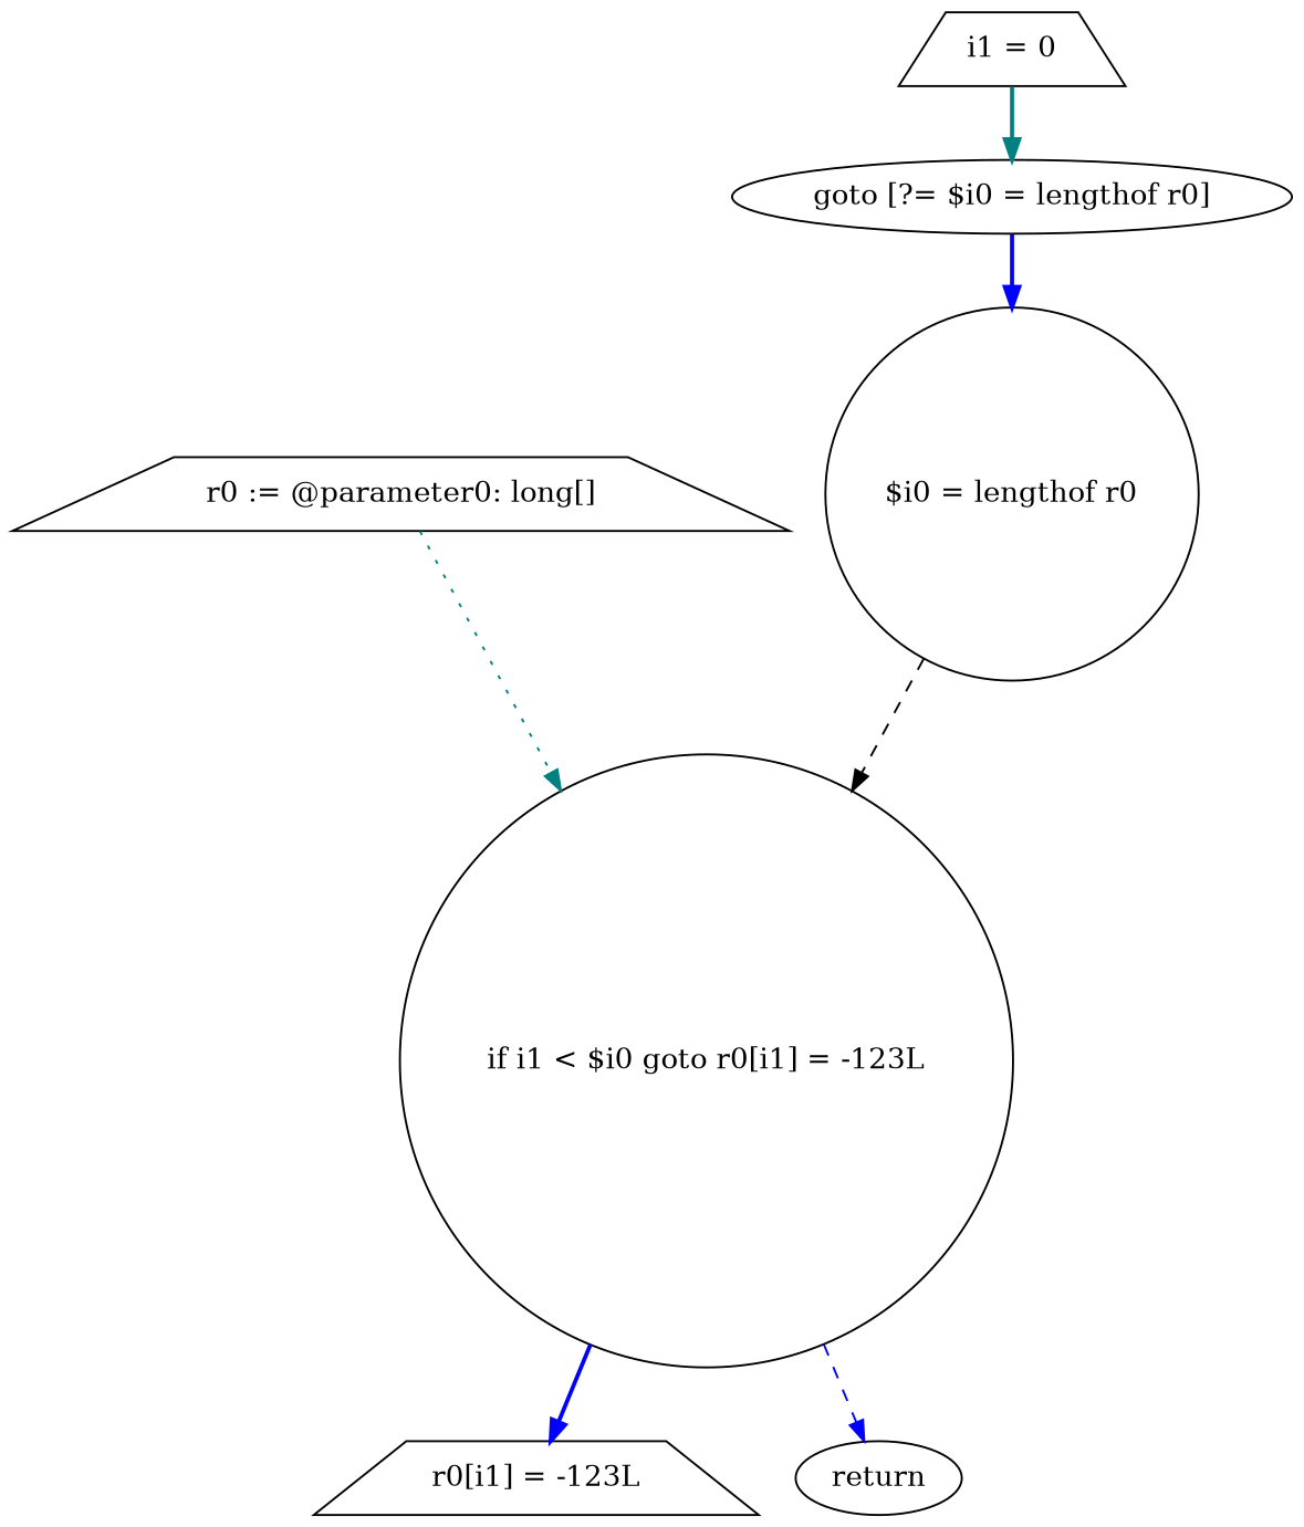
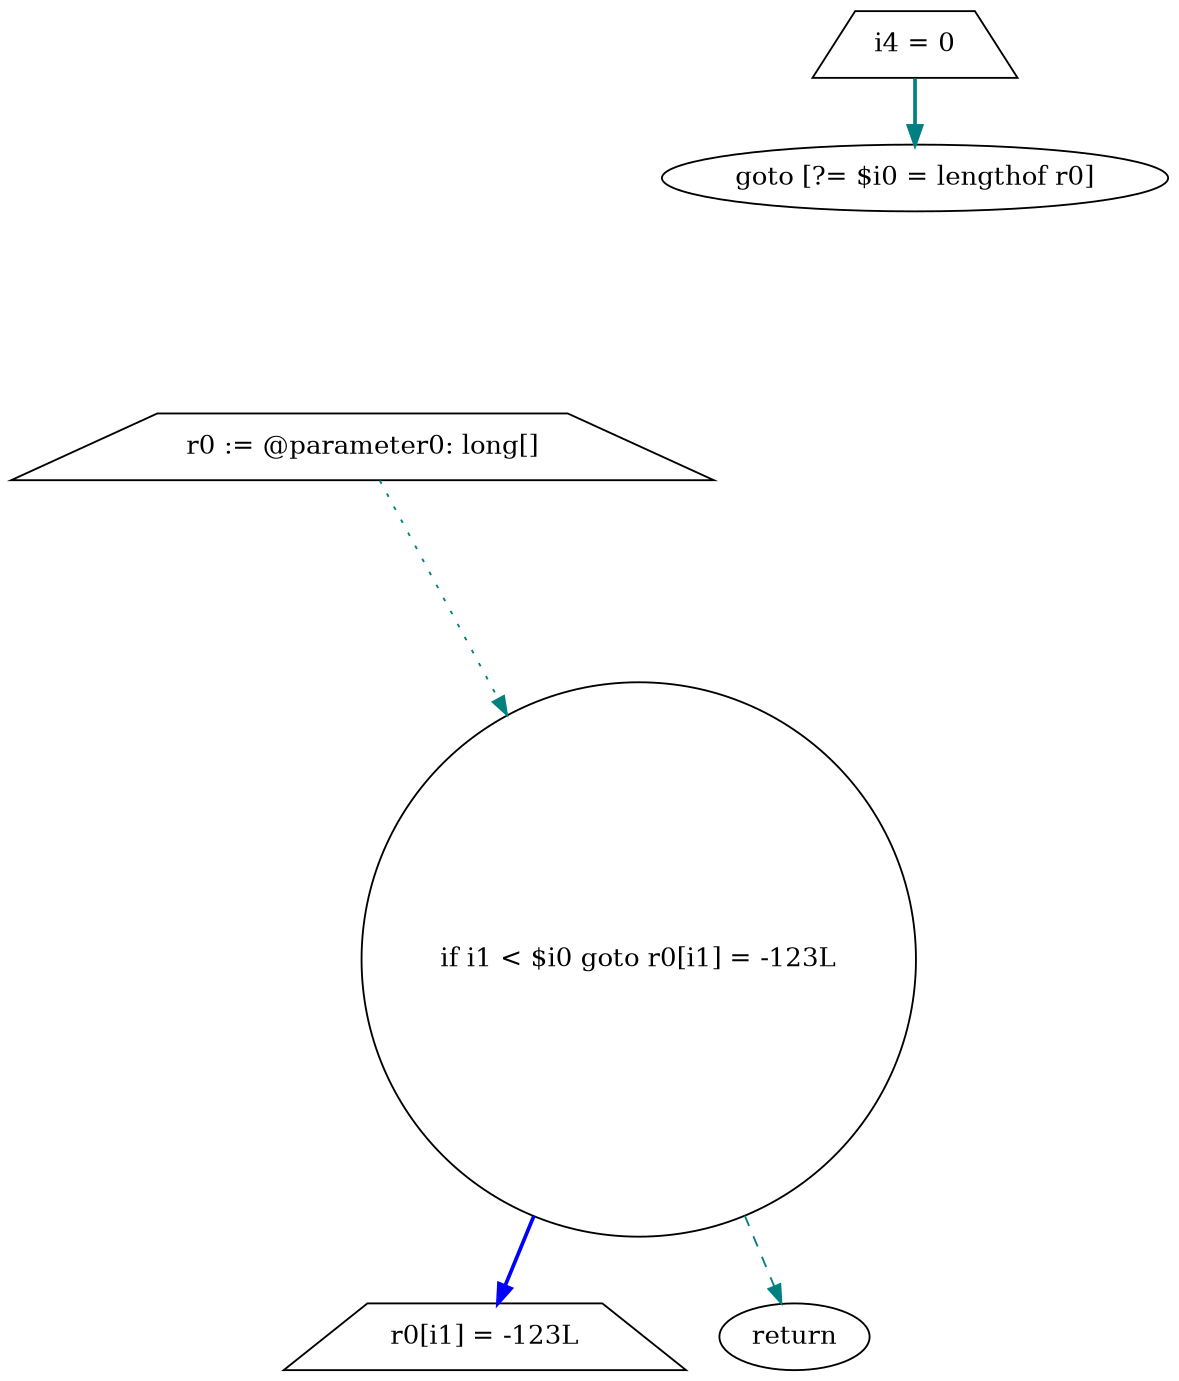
  digraph {
    node [shape=trapezium]
    edge [color=teal style=bold]
    "if i1 < $i0 goto r0[i1] = -123L" [shape=circle]
    "r0 := @parameter0: long[]"
    "goto [?= $i0 = lengthof r0]" [shape=ellipse]
-   "i1 = 0"
-   "$i0 = lengthof r0" [shape=circle]
+   "i1 = 0" [label="i4 = 0"]
    "r0[i1] = -123L"
    return [shape=ellipse]
    "if i1 < $i0 goto r0[i1] = -123L" -> "r0[i1] = -123L" [color=blue]
-   "if i1 < $i0 goto r0[i1] = -123L" -> return [color=blue style=dashed]
+   "if i1 < $i0 goto r0[i1] = -123L" -> return [style=dashed]
    "r0 := @parameter0: long[]" -> "if i1 < $i0 goto r0[i1] = -123L" [style=dotted]
-   "goto [?= $i0 = lengthof r0]" -> "$i0 = lengthof r0" [color=blue]
    "i1 = 0" -> "goto [?= $i0 = lengthof r0]"
-   "$i0 = lengthof r0" -> "if i1 < $i0 goto r0[i1] = -123L" [color=black style=dashed]
  }
